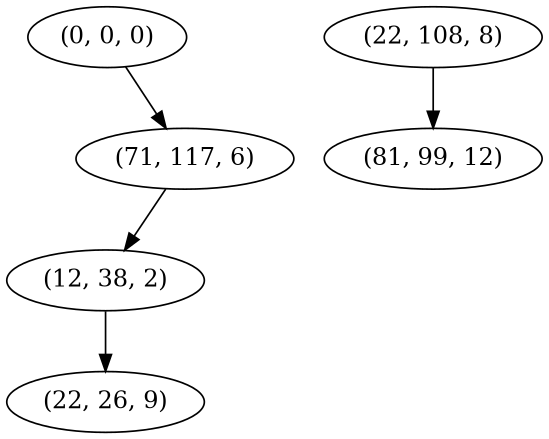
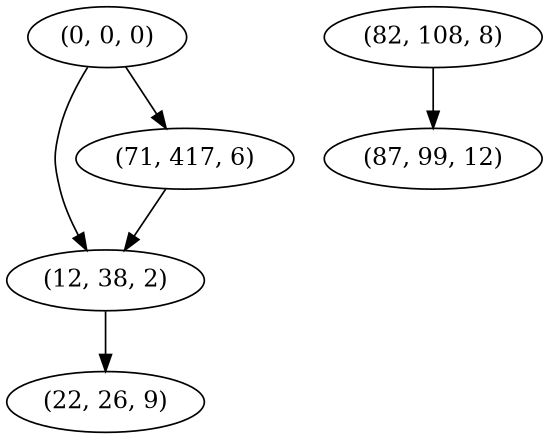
  digraph {
    "(0, 0, 0)"
    "(12, 38, 2)"
-   "(71, 117, 6)"
+   "(71, 117, 6)" [label="(71, 417, 6)"]
    n4 [label="(22, 26, 9)"]
-   "(82, 108, 8)" [label="(22, 108, 8)"]
-   "(87, 99, 12)" [label="(81, 99, 12)"]
+   "(82, 108, 8)"
+   "(87, 99, 12)"
+   "(0, 0, 0)" -> "(12, 38, 2)"
    "(0, 0, 0)" -> "(71, 117, 6)"
    "(12, 38, 2)" -> n4
    "(71, 117, 6)" -> "(12, 38, 2)"
    "(82, 108, 8)" -> "(87, 99, 12)"
  }
